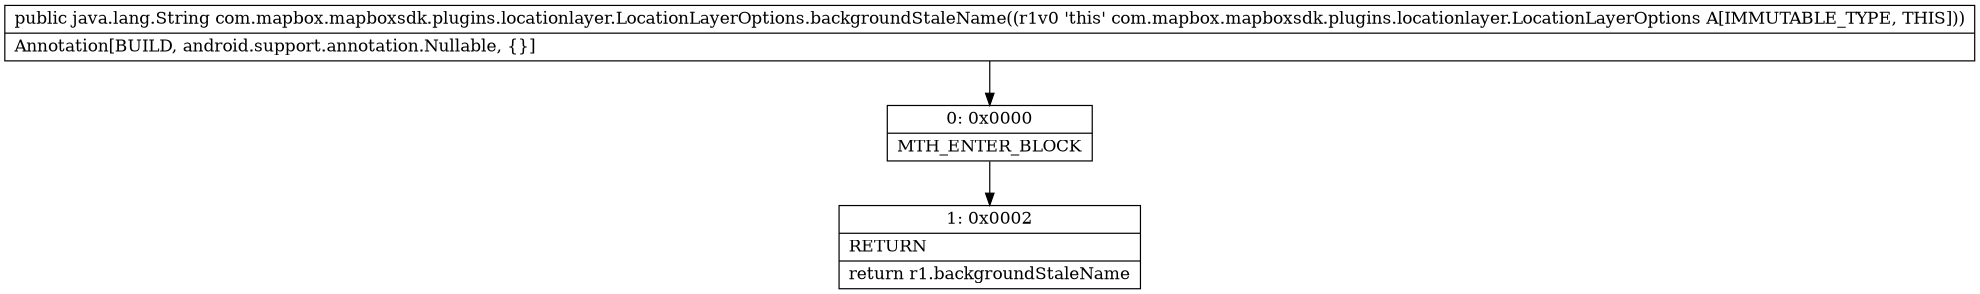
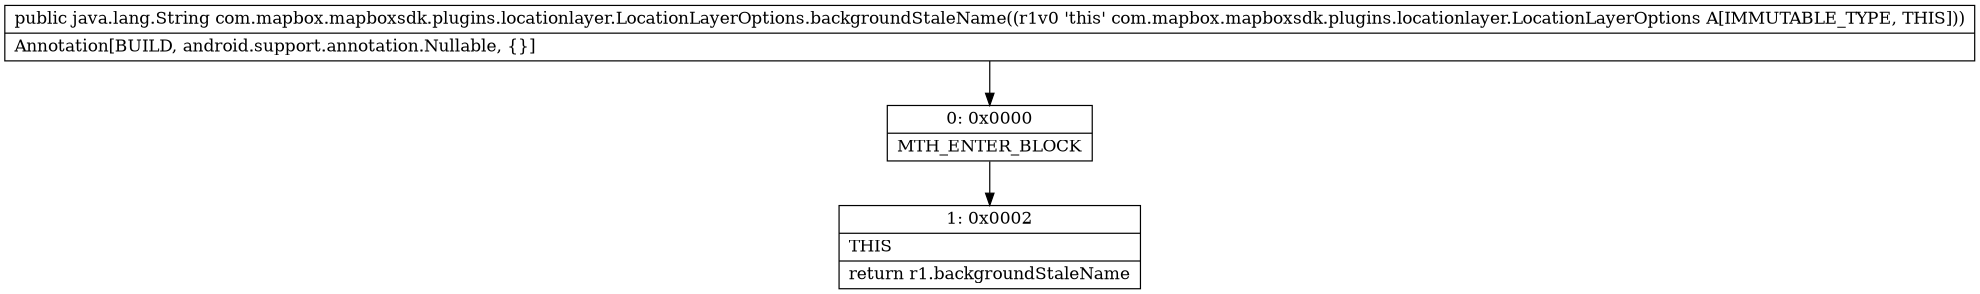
  digraph {
    node [shape=record]
    n1 [label="{0\:\ 0x0000|MTH_ENTER_BLOCK\l}"]
-   n2 [label="{1\:\ 0x0002|RETURN\l|return r1.backgroundStaleName\l}"]
+   n2 [label="{1\:\ 0x0002|THIS\l|return r1.backgroundStaleName\l}"]
    n3 [label="{public java.lang.String com.mapbox.mapboxsdk.plugins.locationlayer.LocationLayerOptions.backgroundStaleName((r1v0 'this' com.mapbox.mapboxsdk.plugins.locationlayer.LocationLayerOptions A[IMMUTABLE_TYPE, THIS]))  | Annotation[BUILD, android.support.annotation.Nullable, \{\}]\l}"]
    n1 -> n2
    n3 -> n1
  }
